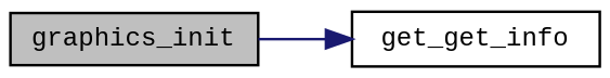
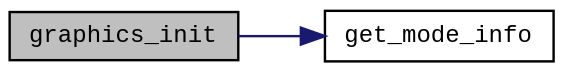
  digraph {
    rankdir=LR
    fontname="Liberation Mono"
    node [color=black fontname="Liberation Mono" fontsize=10 shape=record style=filled]
    n1 [fillcolor=grey75 fontcolor=black height=0.2 label=graphics_init width=0.4]
-   n2 [fillcolor=white height=0.2 label=get_get_info width=0.4]
+   n2 [fillcolor=white height=0.2 label=get_mode_info width=0.4]
    n1 -> n2 [color=midnightblue fontname="Liberation Mono" fontsize=10 labelfontname=Helvetica labelfontsize=10 style=solid]
  }
